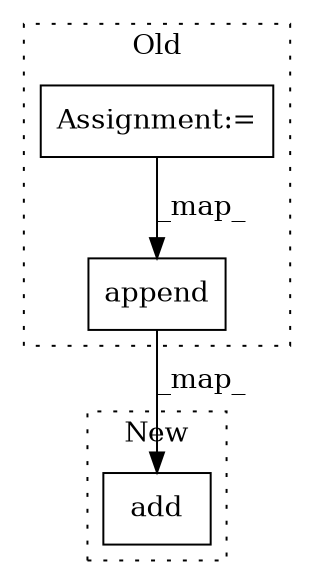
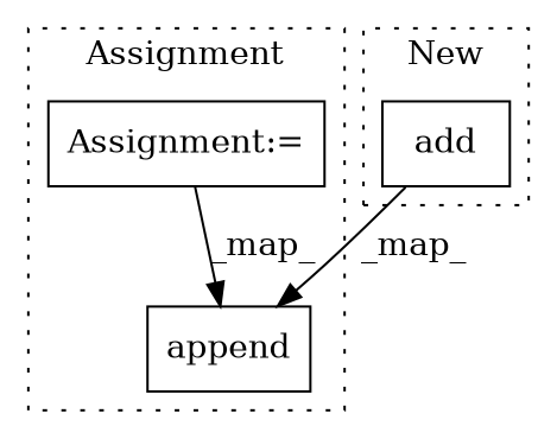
  digraph {
    node [a=32 shape=box]
    n1 [l="7,1" label=append s="13071,13090"]
    n2 [a=7 l=1 label="Assignment:=" s=11942]
    n3 [l="4,1" label=add s="13248,13264"]
    subgraph cluster_1 {
-     label=Old
+     label=Assignment
      style=dotted
      n1
      n2
    }
    subgraph cluster_2 {
      label=New
      style=dotted
      n3
    }
-   n1 -> n3 [label=_map_]
+   n3 -> n1 [label=_map_]
    n2 -> n1 [label=_map_]
  }
